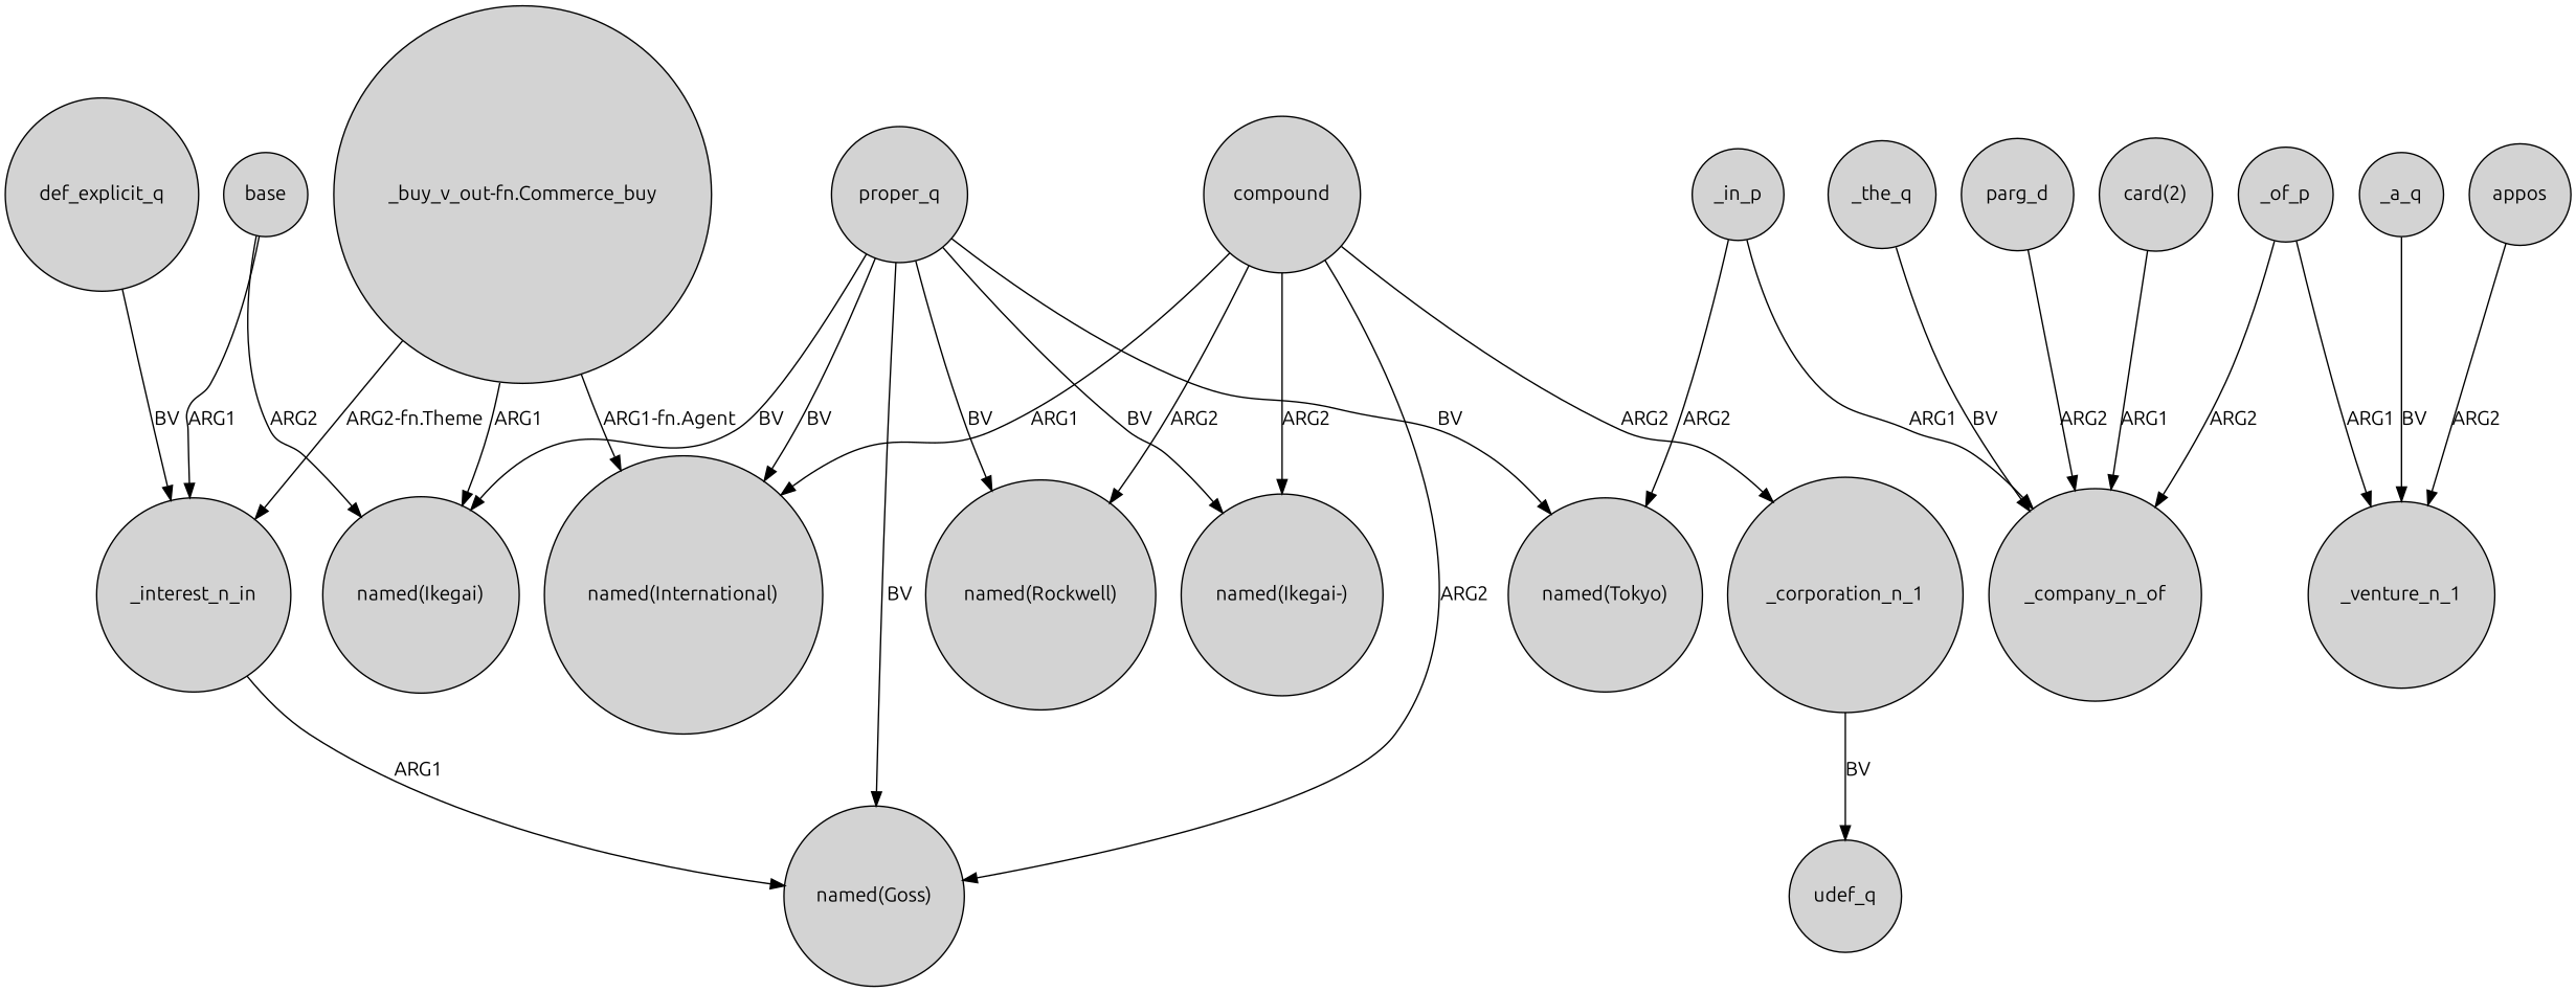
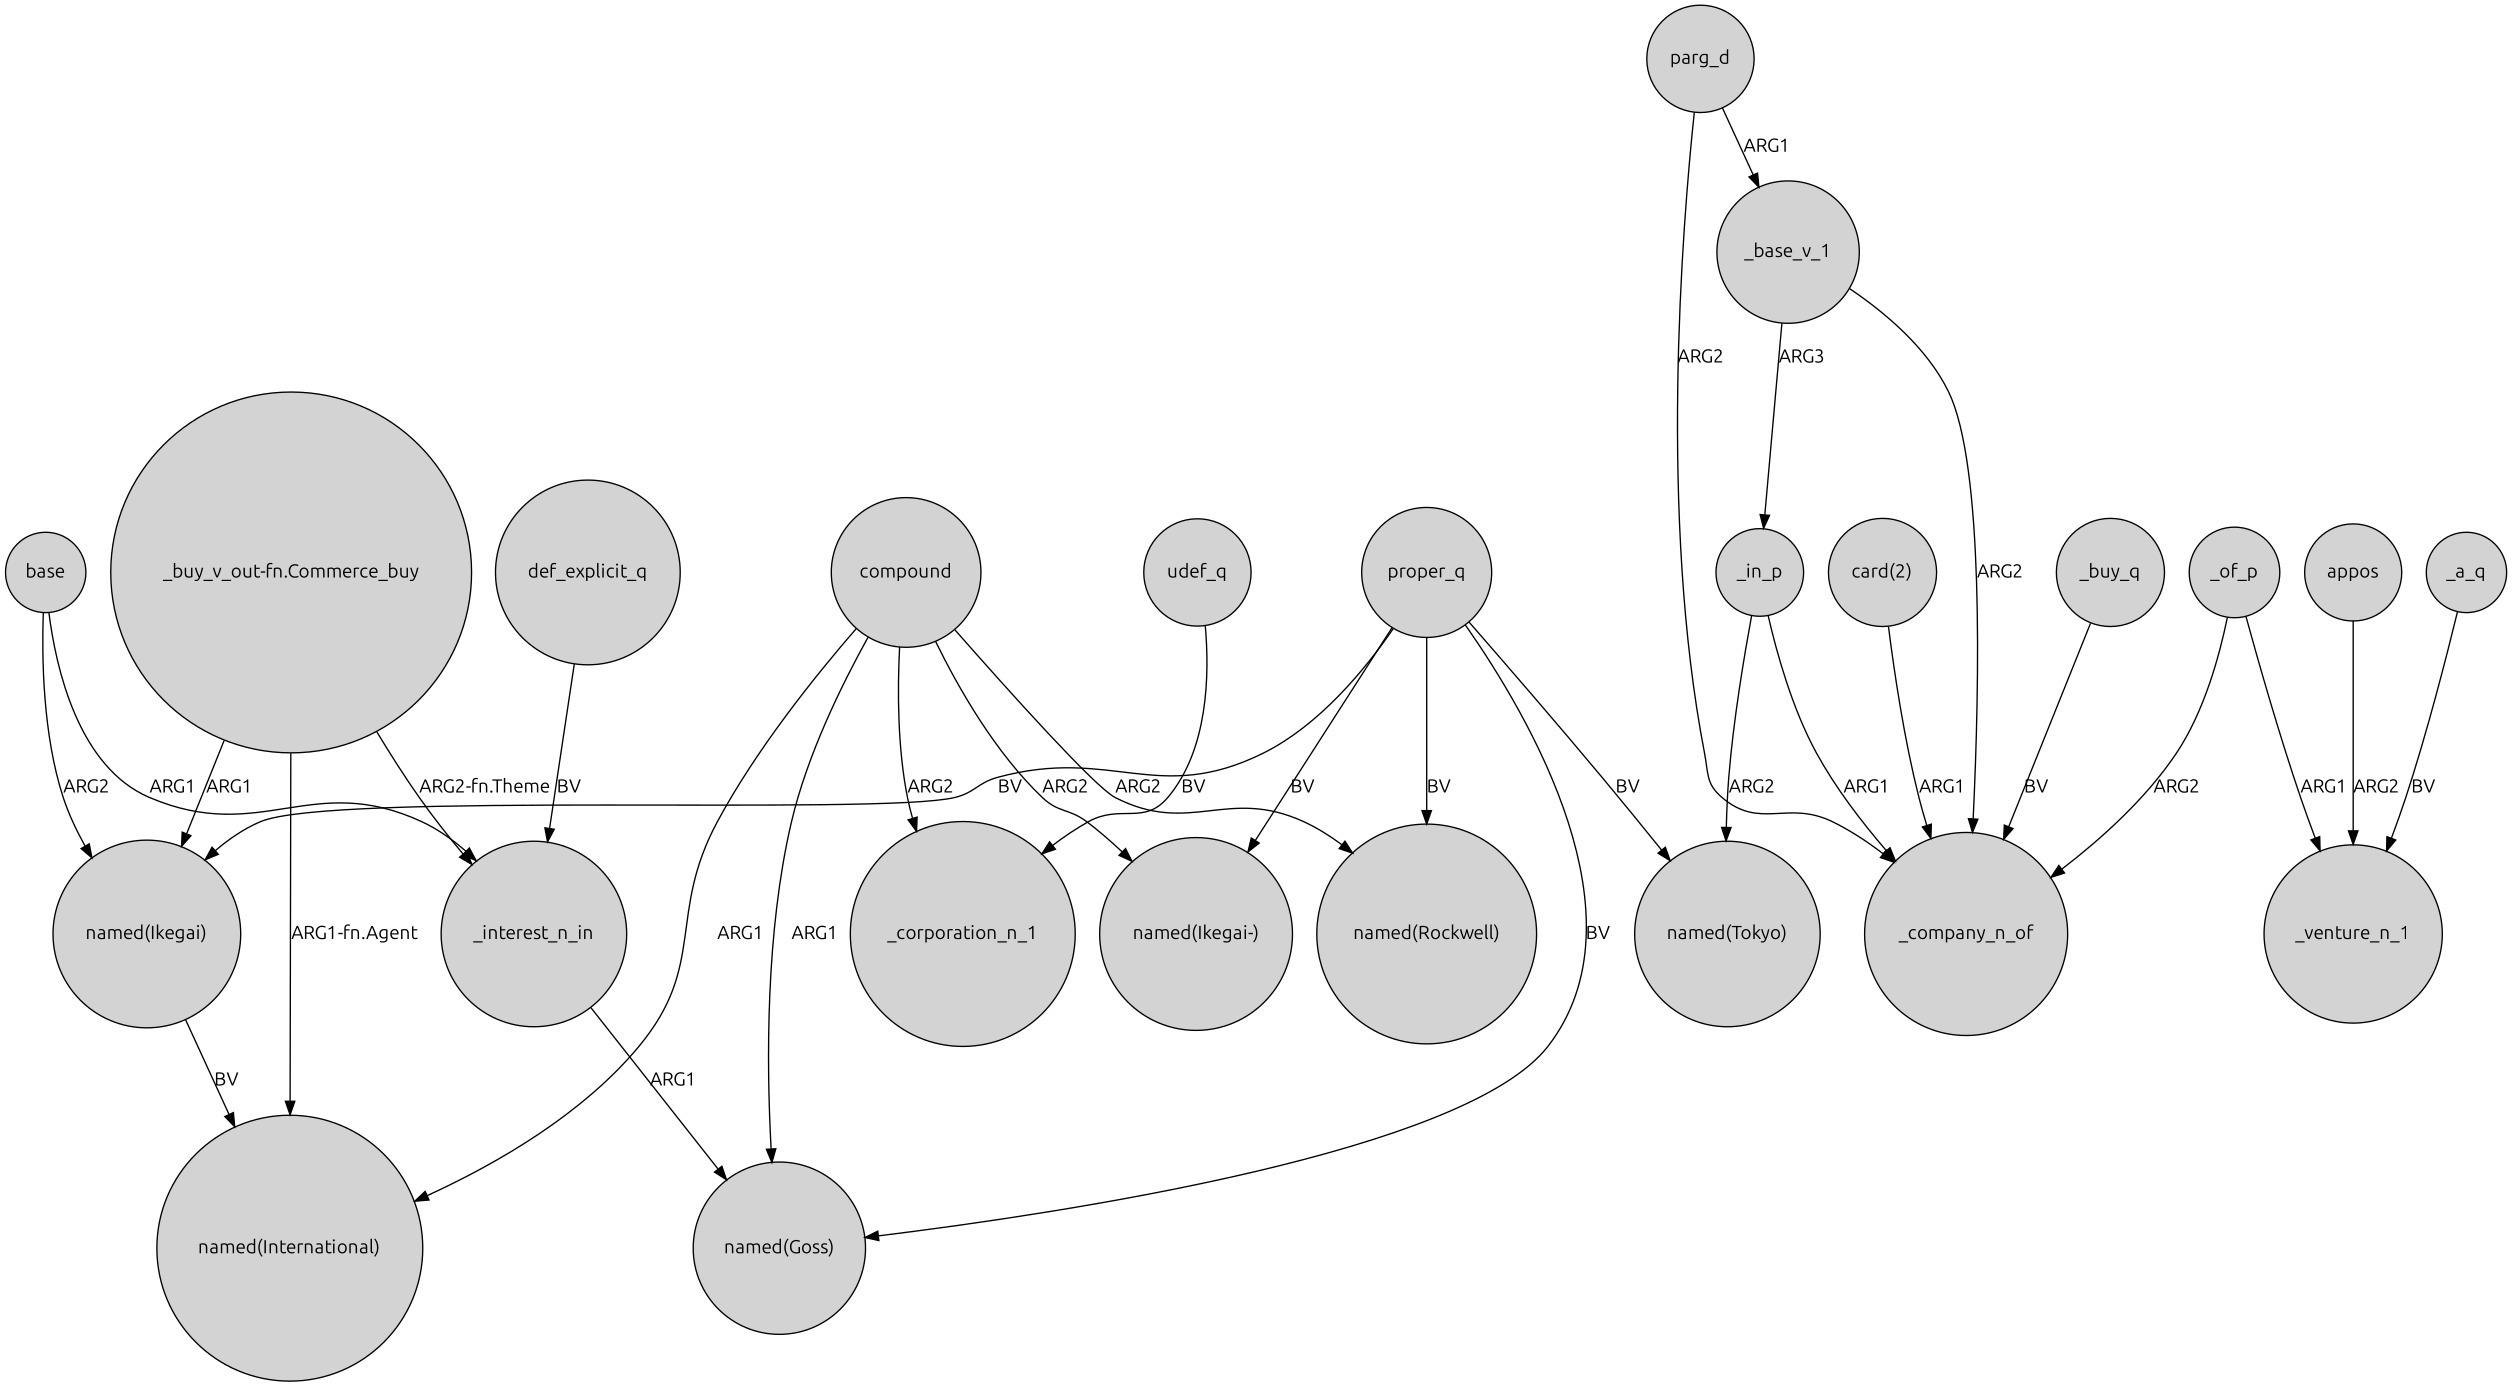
  digraph {
    fontname=Ubuntu
    node [fontname=Ubuntu shape=circle style=filled]
    edge [fontname=Ubuntu]
    compound
    "named(International)"
    "named(Goss)"
    _corporation_n_1
    "named(Rockwell)"
    "named(Ikegai-)"
+   _base_v_1
    _company_n_of
    _in_p
    "named(Tokyo)"
    def_explicit_q
    _interest_n_in
    appos
    _venture_n_1
    proper_q
    "named(Ikegai)"
    n17 [label=base]
-   _the_q
+   _the_q [label=_buy_q]
    udef_q
    parg_d
    "_buy_v_out-fn.Commerce_buy"
    "card(2)"
    _of_p
    _a_q
    compound -> "named(International)" [label=ARG1]
-   compound -> "named(Goss)" [label=ARG2]
+   compound -> "named(Goss)" [label=ARG1]
    compound -> _corporation_n_1 [label=ARG2]
    compound -> "named(Rockwell)" [label=ARG2]
    compound -> "named(Ikegai-)" [label=ARG2]
+   _base_v_1 -> _company_n_of [label=ARG2]
+   _base_v_1 -> _in_p [label=ARG3]
    _in_p -> _company_n_of [label=ARG1]
    _in_p -> "named(Tokyo)" [label=ARG2]
    def_explicit_q -> _interest_n_in [label=BV]
    _interest_n_in -> "named(Goss)" [label=ARG1]
    appos -> _venture_n_1 [label=ARG2]
-   proper_q -> "named(International)" [label=BV]
+   "named(Ikegai)" -> "named(International)" [label=BV]
    proper_q -> "named(Goss)" [label=BV]
    proper_q -> "named(Rockwell)" [label=BV]
    proper_q -> "named(Ikegai-)" [label=BV]
    proper_q -> "named(Tokyo)" [label=BV]
    proper_q -> "named(Ikegai)" [label=BV]
    n17 -> _interest_n_in [label=ARG1]
    n17 -> "named(Ikegai)" [label=ARG2]
    _the_q -> _company_n_of [label=BV]
-   _corporation_n_1 -> udef_q [label=BV]
+   udef_q -> _corporation_n_1 [label=BV]
+   parg_d -> _base_v_1 [label=ARG1]
    parg_d -> _company_n_of [label=ARG2]
    "_buy_v_out-fn.Commerce_buy" -> "named(International)" [label="ARG1-fn.Agent"]
    "_buy_v_out-fn.Commerce_buy" -> _interest_n_in [label="ARG2-fn.Theme"]
    "_buy_v_out-fn.Commerce_buy" -> "named(Ikegai)" [label=ARG1]
    "card(2)" -> _company_n_of [label=ARG1]
    _of_p -> _company_n_of [label=ARG2]
    _of_p -> _venture_n_1 [label=ARG1]
    _a_q -> _venture_n_1 [label=BV]
  }
